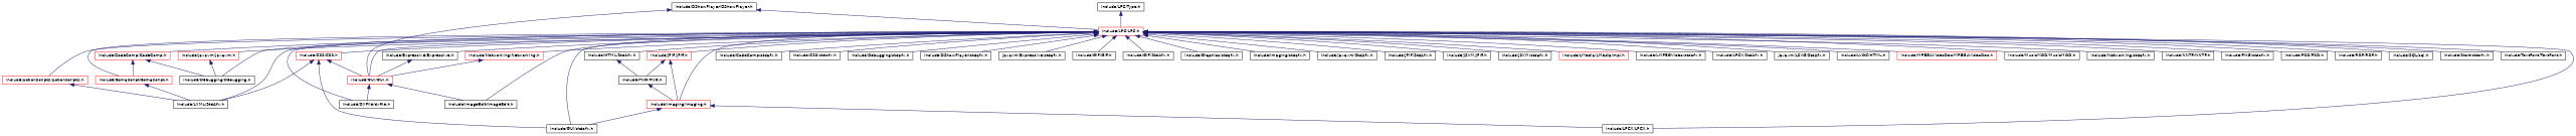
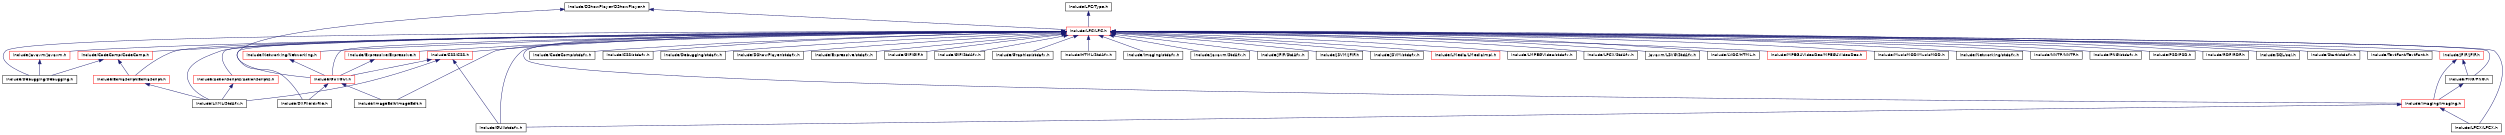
  digraph {
    fontname="DejaVu Sans"
    node [color=black fillcolor=white fontname="DejaVu Sans" fontsize=10 shape=record style=filled]
    edge [color=midnightblue dir=back fontname="DejaVu Sans" fontsize=10 labelfontname=Helvetica labelfontsize=10 style=solid]
    n1 [height=0.2 label="include/LFC/Type.h" width=0.4]
    n2 [color=red height=0.2 label="include/LFC/LFC.h" width=0.4]
    n3 [color=red height=0.2 label="include/ActionScript2/ActionScript2.h" width=0.4]
    n4 [height=0.2 label="include/LXML/StdAfx.h" width=0.4]
    n5 [color=red height=0.2 label="include/CodeComp/CodeComp.h" width=0.4]
    n6 [height=0.2 label="include/Debugging/Debugging.h" width=0.4]
    n7 [color=red height=0.2 label="include/EcmaScript/EcmaScript.h" width=0.4]
    n8 [height=0.2 label="include/CodeComp/stdafx.h" width=0.4]
    n9 [color=red height=0.2 label="include/CSS/CSS.h" width=0.4]
    n10 [color=red height=0.2 label="include/GUI/GUI.h" width=0.4]
    n11 [height=0.2 label="include/DXFile/dxfile.h" width=0.4]
    n12 [height=0.2 label="include/ImageEdit/ImageEdit.h" width=0.4]
    n13 [height=0.2 label="include/GUI/stdafx.h" width=0.4]
    n14 [height=0.2 label="include/CSS/stdafx.h" width=0.4]
    n15 [height=0.2 label="include/Debugging/stdafx.h" width=0.4]
    n16 [height=0.2 label="include/DShowPlayer/stdafx.h" width=0.4]
-   n17 [height=0.2 label="include/Expressive/Expressive.h" width=0.4]
-   n18 [height=0.2 label="javavm/Expressive/stdafx.h" width=0.4]
+   n17 [color=red height=0.2 label="include/Expressive/Expressive.h" width=0.4]
+   n18 [height=0.2 label="include/Expressive/stdafx.h" width=0.4]
    n19 [height=0.2 label="include/GIF/GIF.h" width=0.4]
    n20 [height=0.2 label="include/GIF/StdAfx.h" width=0.4]
    n21 [height=0.2 label="include/Graphics/stdafx.h" width=0.4]
    n22 [height=0.2 label="include/HTML/StdAfx.h" width=0.4]
    n23 [color=red height=0.2 label="include/Imaging/Imaging.h" width=0.4]
    n24 [height=0.2 label="include/LPCX/LPCX.h" width=0.4]
    n25 [height=0.2 label="include/Imaging/stdafx.h" width=0.4]
    n26 [color=red height=0.2 label="include/javavm/javavm.h" width=0.4]
    n27 [height=0.2 label="include/javavm/StdAfx.h" width=0.4]
    n28 [color=red height=0.2 label="include/JFIF/JFIF.h" width=0.4]
    n29 [height=0.2 label="include/PNG/PNG.h" width=0.4]
    n30 [height=0.2 label="include/JFIF/StdAfx.h" width=0.4]
    n31 [height=0.2 label="include/JSVM/JFIF.h" width=0.4]
    n32 [height=0.2 label="include/JSVM/stdafx.h" width=0.4]
    n33 [color=red height=0.2 label="include/LMedia/LMediaImpl.h" width=0.4]
    n34 [height=0.2 label="include/LMPEGVideo/stdafx.h" width=0.4]
    n35 [height=0.2 label="include/LPCX/StdAfx.h" width=0.4]
    n36 [height=0.2 label="javavm/LSVG/StdAfx.h" width=0.4]
    n37 [height=0.2 label="include/LVOC/HTML.h" width=0.4]
    n38 [color=red height=0.2 label="include/MPEG4VideoDec/MPEG4VideoDec.h" width=0.4]
    n39 [height=0.2 label="include/MusicMOD/MusicMOD.h" width=0.4]
    n40 [color=red height=0.2 label="include/Networking/Networking.h" width=0.4]
    n41 [height=0.2 label="include/Networking/stdafx.h" width=0.4]
    n42 [height=0.2 label="include/NNTP/NNTP.h" width=0.4]
    n43 [height=0.2 label="include/PNG/stdafx.h" width=0.4]
    n44 [height=0.2 label="include/PSD/PSD.h" width=0.4]
    n45 [height=0.2 label="include/RDF/RDF.h" width=0.4]
    n46 [height=0.2 label="include/SQL/sql.h" width=0.4]
    n47 [height=0.2 label="include/Start/stdafx.h" width=0.4]
    n48 [height=0.2 label="include/TextFont/TextFont.h" width=0.4]
    n49 [height=0.2 label="include/DShowPlayer/DShowPlayer.h" width=0.4]
    n1 -> n2
    n2 -> n3
    n2 -> n4
    n2 -> n5
    n2 -> n6
    n2 -> n7
    n2 -> n8
    n2 -> n9
    n2 -> n10
    n2 -> n11
    n2 -> n12
    n2 -> n13
    n2 -> n14
    n2 -> n15
    n2 -> n16
    n2 -> n17
    n2 -> n18
    n2 -> n19
    n2 -> n20
    n2 -> n21
    n2 -> n22
    n2 -> n23
    n2 -> n24
    n2 -> n25
    n2 -> n26
    n2 -> n27
    n2 -> n28
-   n22 -> n29
+   n2 -> n29
    n2 -> n30
    n2 -> n31
    n2 -> n32
    n2 -> n33
    n2 -> n34
    n2 -> n35
    n2 -> n36
    n2 -> n37
    n2 -> n38
    n2 -> n39
    n2 -> n40
    n2 -> n41
    n2 -> n42
    n2 -> n43
    n2 -> n44
    n2 -> n45
    n2 -> n46
    n2 -> n47
    n2 -> n48
    n3 -> n4
    n5 -> n6
    n5 -> n7
    n7 -> n4
    n9 -> n4
    n9 -> n10
    n9 -> n13
    n10 -> n11
    n10 -> n12
    n17 -> n10
    n23 -> n13
    n23 -> n24
    n26 -> n6
    n28 -> n23
    n28 -> n29
    n29 -> n23
    n40 -> n10
    n49 -> n2
    n49 -> n10
  }
